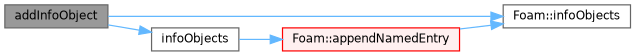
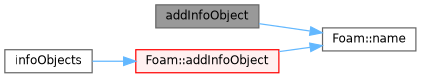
  digraph {
    rankdir=LR
    node [color=grey40 fillcolor=white fontname=Helvetica fontsize=10 shape=box style=filled]
    edge [color=steelblue1 fontname=Helvetica fontsize=10 labelfontname=Helvetica labelfontsize=10 style=solid]
    n1 [color=gray40 fillcolor=grey60 fontcolor=black height=0.2 label=addInfoObject width=0.4]
-   n2 [height=0.2 label="Foam::infoObjects" width=0.4]
+   n2 [height=0.2 label="Foam::name" width=0.4]
    n3 [height=0.2 label=infoObjects width=0.4]
-   n4 [color=red fillcolor="#FFF0F0" height=0.2 label="Foam::appendNamedEntry" width=0.4]
+   n4 [color=red fillcolor="#FFF0F0" height=0.2 label="Foam::addInfoObject" width=0.4]
    n1 -> n2
-   n1 -> n3
    n3 -> n4
    n4 -> n2
  }
